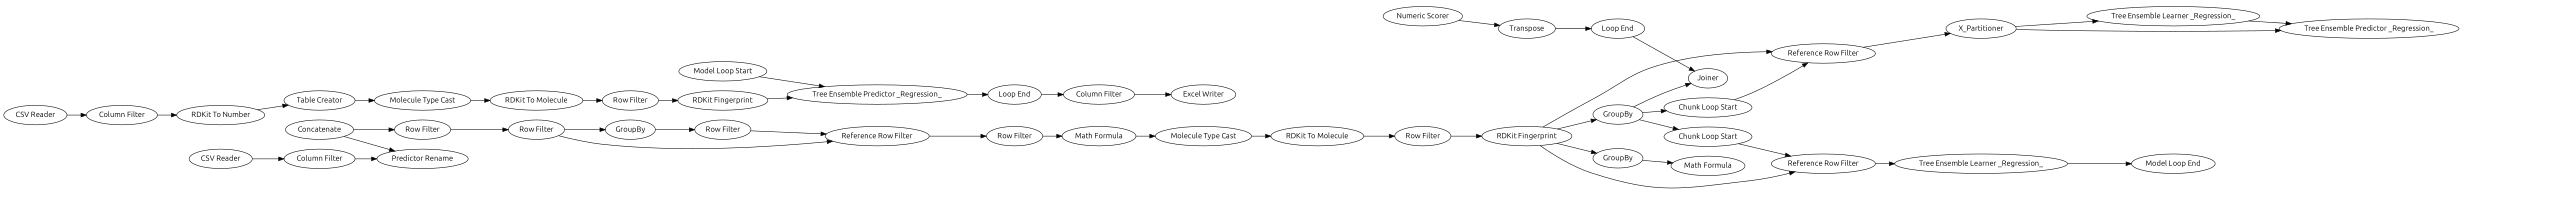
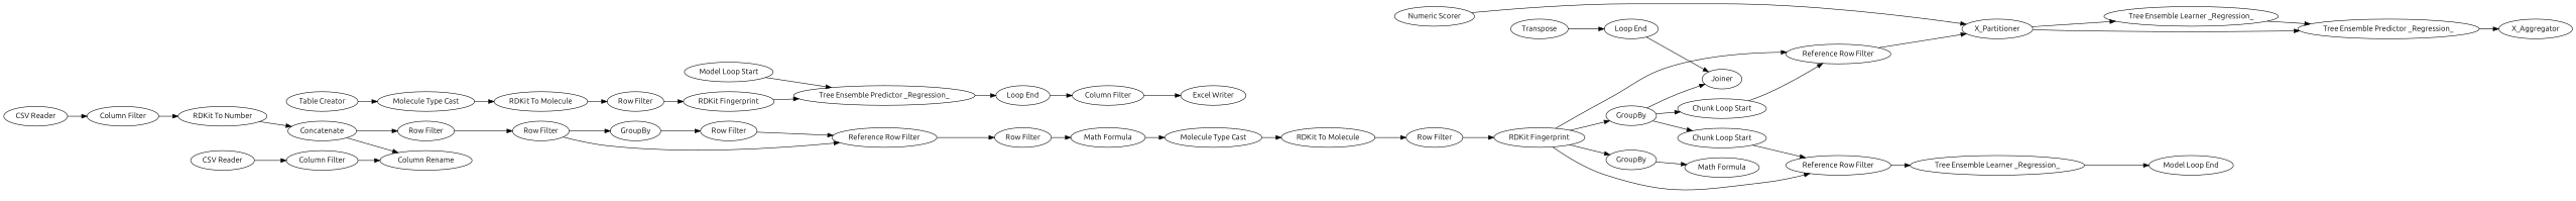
  digraph {
    fontname=Ubuntu
    rankdir=LR
    node [fontname=Ubuntu]
    edge [fontname=Ubuntu]
-   n1 [label="Predictor Rename"]
+   n1 [label="Column Rename"]
    n2 [label=Concatenate]
    n3 [label="Row Filter"]
    n4 [label="Row Filter"]
    n5 [label=GroupBy]
    n6 [label="Reference Row Filter"]
    n7 [label="Row Filter"]
    n8 [label="Row Filter"]
    n9 [label=GroupBy]
    n10 [label="Chunk Loop Start"]
    n11 [label=Joiner]
    n12 [label="Chunk Loop Start"]
    n13 [label="Reference Row Filter"]
    n14 [label="Reference Row Filter"]
    n15 [label=X_Partitioner]
    n16 [label="Math Formula"]
    n17 [label="Molecule Type Cast"]
    n18 [label="RDKit To Molecule"]
    n19 [label="Row Filter"]
    n20 [label="Tree Ensemble Learner _Regression_"]
    n21 [label="Tree Ensemble Predictor _Regression_"]
+   n22 [label=X_Aggregator]
    n23 [label="RDKit Fingerprint"]
    n24 [label=GroupBy]
    n25 [label="Math Formula"]
    n26 [label="Tree Ensemble Learner _Regression_"]
    n27 [label=Transpose]
    n28 [label="Loop End"]
    n29 [label="Numeric Scorer"]
    n30 [label="Column Filter"]
    n31 [label="CSV Reader"]
    n32 [label="Model Loop End"]
    n33 [label="RDKit To Molecule"]
    n34 [label="Row Filter"]
    n35 [label="RDKit Fingerprint"]
    n36 [label="Tree Ensemble Predictor _Regression_"]
    n37 [label="RDKit To Number"]
    n38 [label="Model Loop Start"]
    n39 [label="Table Creator"]
    n40 [label="Molecule Type Cast"]
    n41 [label="Column Filter"]
    n42 [label="Excel Writer"]
    n43 [label="Loop End"]
    n44 [label="Column Filter"]
    n45 [label="CSV Reader"]
    n2 -> n1
    n2 -> n3
    n3 -> n4
    n4 -> n5
    n4 -> n6
    n5 -> n7
    n6 -> n8
    n7 -> n6
    n8 -> n16
    n9 -> n10
    n9 -> n11
    n9 -> n12
    n10 -> n13
    n12 -> n14
    n13 -> n15
    n14 -> n26
    n15 -> n20
    n15 -> n21
    n16 -> n17
    n17 -> n18
    n18 -> n19
    n19 -> n23
    n20 -> n21
+   n21 -> n22
    n23 -> n9
    n23 -> n13
    n23 -> n14
    n23 -> n24
    n24 -> n25
    n26 -> n32
    n27 -> n28
    n28 -> n11
-   n29 -> n27
+   n29 -> n15
    n30 -> n1
    n31 -> n30
    n33 -> n34
    n34 -> n35
    n35 -> n36
    n36 -> n43
-   n37 -> n39
+   n37 -> n2
    n38 -> n36
    n39 -> n40
    n40 -> n33
    n41 -> n42
    n43 -> n41
    n44 -> n37
    n45 -> n44
  }
